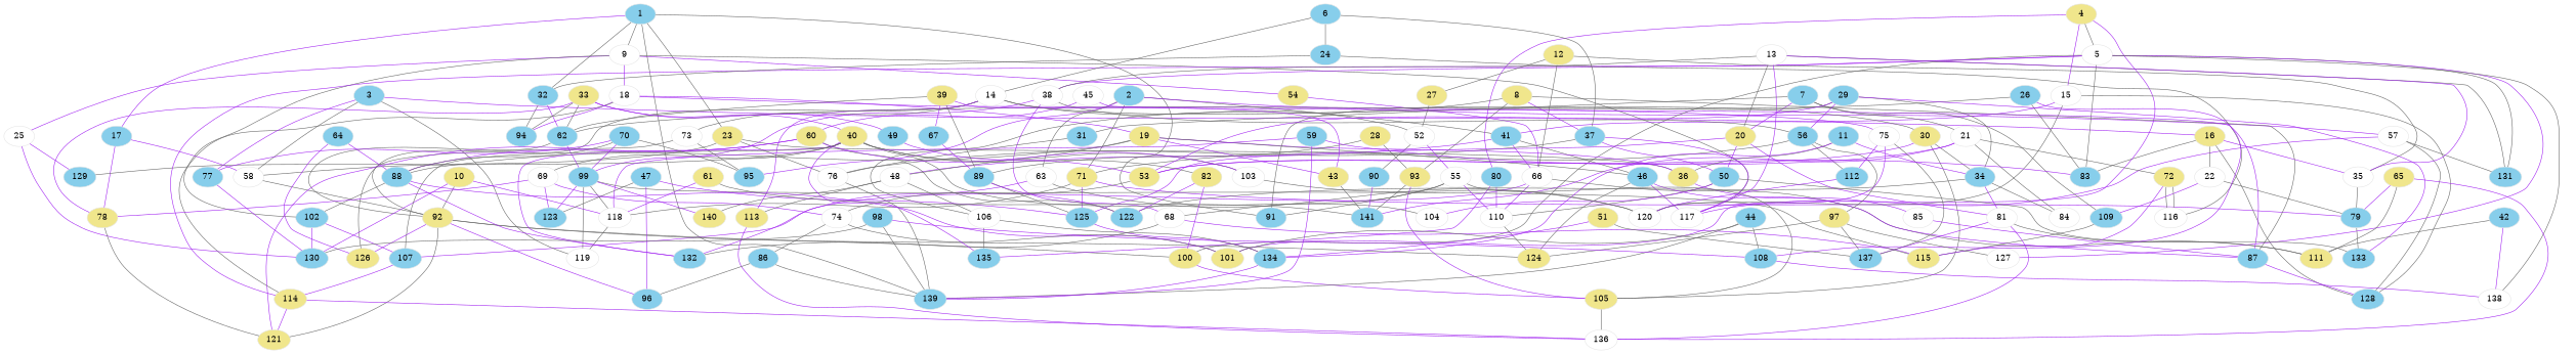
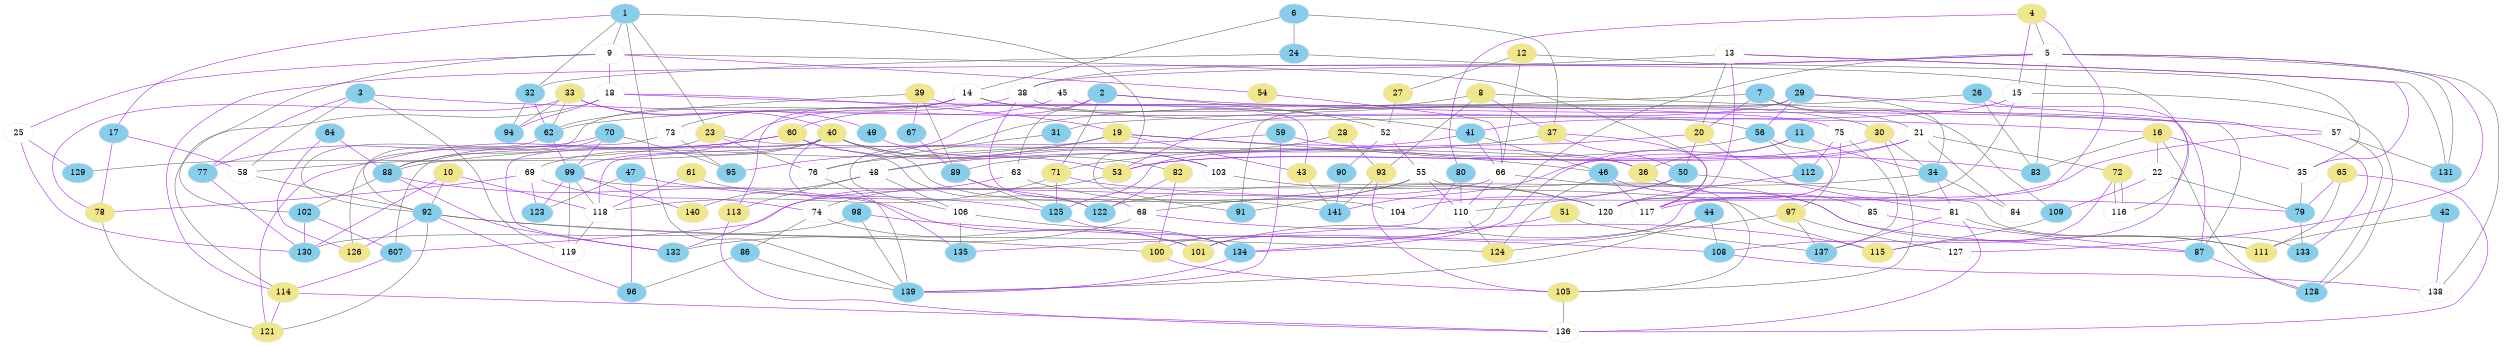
  graph {
    node [color=gray90 fillcolor=skyblue style=filled]
    edge [color=gray40]
    9 [fillcolor=white]
    1
    17
    23 [fillcolor=khaki]
    32
    91
    139
    18 [fillcolor=white]
    25 [fillcolor=white]
    54 [fillcolor=khaki]
    102
    120 [fillcolor=white]
    58 [fillcolor=white]
    78 [fillcolor=khaki]
    36 [fillcolor=khaki]
    76 [fillcolor=white]
    129
    94
    62
    2
    41
    57 [fillcolor=white]
    63 [fillcolor=white]
    71 [fillcolor=khaki]
    95
    66 [fillcolor=white]
    46
    48 [fillcolor=white]
    131
    117 [fillcolor=white]
    128
    132
    118 [fillcolor=white]
    125
    79
    16 [fillcolor=khaki]
    3
    77
    119 [fillcolor=white]
    83
    35 [fillcolor=white]
    22 [fillcolor=white]
-   92 [fillcolor=khaki]
+   92
    130
    4 [fillcolor=khaki]
    5 [fillcolor=white]
    15 [fillcolor=white]
    80
    101 [fillcolor=khaki]
    38 [fillcolor=white]
    100 [fillcolor=khaki]
    114 [fillcolor=khaki]
    127 [fillcolor=white]
    138 [fillcolor=white]
    135
    110 [fillcolor=white]
    56
    68 [fillcolor=white]
    99
    105 [fillcolor=khaki]
    121 [fillcolor=khaki]
    136 [fillcolor=white]
    14 [fillcolor=white]
    6
    24
-   37
+   37 [fillcolor=khaki]
    30 [fillcolor=khaki]
    52 [fillcolor=white]
    73 [fillcolor=white]
    113 [fillcolor=khaki]
    116 [fillcolor=white]
    50
    20 [fillcolor=khaki]
    7
    21 [fillcolor=white]
    31
    109
    81 [fillcolor=white]
    53 [fillcolor=khaki]
    72 [fillcolor=khaki]
    84 [fillcolor=white]
    141
    115 [fillcolor=khaki]
    8 [fillcolor=khaki]
    87
    93 [fillcolor=khaki]
    106 [fillcolor=white]
    134
    19 [fillcolor=khaki]
    75 [fillcolor=white]
-   107
+   107 [label=607]
    10 [fillcolor=khaki]
    124 [fillcolor=khaki]
    96
    126 [fillcolor=khaki]
    11
    34
    122
    85 [fillcolor=white]
    12 [fillcolor=khaki]
    27 [fillcolor=khaki]
    111 [fillcolor=khaki]
    13 [fillcolor=white]
    55 [fillcolor=white]
    90
    43 [fillcolor=khaki]
    88
    137
    112
    140 [fillcolor=khaki]
    133
    104 [fillcolor=white]
    74 [fillcolor=white]
    26
    108
    28 [fillcolor=khaki]
    89
    29
    97 [fillcolor=khaki]
    33 [fillcolor=khaki]
    40 [fillcolor=khaki]
    49
    69 [fillcolor=white]
    82 [fillcolor=khaki]
    103 [fillcolor=white]
    123
    39 [fillcolor=khaki]
    67
    42
    44
    45 [fillcolor=white]
    60 [fillcolor=khaki]
    47
    51 [fillcolor=khaki]
    86
    59
    61 [fillcolor=khaki]
    64
    65 [fillcolor=khaki]
    70
    98
    9 -- 18 [color=purple]
    9 -- 25 [color=purple]
    9 -- 54 [color=purple]
    9 -- 102
    9 -- 120
    1 -- 9
    1 -- 17 [color=purple]
    1 -- 23
    1 -- 32
    1 -- 91
    1 -- 139
    17 -- 58 [color=purple]
    17 -- 78 [color=purple]
    23 -- 36
    23 -- 76
    23 -- 129
    32 -- 94
    32 -- 62 [color=purple]
    18 -- 94 [color=purple]
    18 -- 114
    18 -- 19 [color=purple]
    18 -- 75 [color=purple]
    25 -- 129 [color=purple]
    25 -- 130 [color=purple]
    54 -- 66 [color=purple]
    102 -- 130 [color=purple]
    102 -- 107 [color=purple]
    58 -- 92
    78 -- 121
    36 -- 85 [color=purple]
    76 -- 139
    62 -- 92
    62 -- 99 [color=purple]
    2 -- 41
    2 -- 57 [color=purple]
    2 -- 63
    2 -- 71
    2 -- 95 [color=purple]
    41 -- 66 [color=purple]
    41 -- 46
    41 -- 48 [color=purple]
    57 -- 131
    57 -- 117 [color=purple]
    57 -- 128
    63 -- 120
    63 -- 132 [color=purple]
    71 -- 118
    71 -- 125 [color=purple]
    71 -- 79 [color=purple]
    66 -- 110 [color=purple]
    66 -- 107 [color=purple]
    66 -- 111
    46 -- 117 [color=purple]
    46 -- 87 [color=purple]
    46 -- 124
    48 -- 113
    48 -- 106
    48 -- 140
    118 -- 119
    125 -- 134 [color=purple]
    79 -- 133
    16 -- 128
    16 -- 83
    16 -- 35 [color=purple]
    16 -- 22
    3 -- 58
    3 -- 16 [color=purple]
    3 -- 77 [color=purple]
    3 -- 119
    77 -- 130 [color=purple]
    35 -- 79
    22 -- 79
    22 -- 109 [color=purple]
    92 -- 100
    92 -- 121
    92 -- 124
    92 -- 96 [color=purple]
    92 -- 126 [color=purple]
    4 -- 5
    4 -- 15 [color=purple]
    4 -- 80 [color=purple]
    4 -- 101 [color=purple]
    5 -- 131
    5 -- 83
    5 -- 38 [color=purple]
    5 -- 100
    5 -- 114 [color=purple]
    5 -- 127 [color=purple]
    5 -- 138
    15 -- 120
    15 -- 41 [color=purple]
    15 -- 128
    80 -- 135 [color=purple]
    80 -- 110 [color=purple]
    38 -- 56
    38 -- 68 [color=purple]
    38 -- 99 [color=purple]
    100 -- 105 [color=purple]
    114 -- 121 [color=purple]
    114 -- 136 [color=purple]
    110 -- 124
    56 -- 71
    56 -- 112
    56 -- 97
    68 -- 132
    68 -- 115 [color=purple]
    99 -- 118
    99 -- 119
    99 -- 115
    99 -- 140 [color=purple]
    99 -- 123 [color=purple]
    105 -- 136
    14 -- 92
    14 -- 30
    14 -- 52
    14 -- 73
    14 -- 113 [color=purple]
    6 -- 14
    6 -- 24
    6 -- 37
    24 -- 32
    24 -- 116
    37 -- 76
    37 -- 117 [color=purple]
    37 -- 50 [color=purple]
    30 -- 105
    30 -- 53 [color=purple]
    30 -- 34
    52 -- 55 [color=purple]
    52 -- 90
    73 -- 95
    73 -- 126
    113 -- 136 [color=purple]
    50 -- 110
    50 -- 133
    50 -- 104 [color=purple]
    20 -- 125 [color=purple]
    20 -- 50 [color=purple]
    20 -- 81 [color=purple]
    7 -- 20 [color=purple]
    7 -- 21
    7 -- 31
    7 -- 109
    21 -- 53 [color=purple]
    21 -- 72
    21 -- 84
    21 -- 141 [color=purple]
    31 -- 76
    109 -- 115
    81 -- 136 [color=purple]
    81 -- 111
    81 -- 137 [color=purple]
    53 -- 74
    72 -- 116
    72 -- 116
    72 -- 115 [color=purple]
    8 -- 37 [color=purple]
    8 -- 87
    8 -- 93
    8 -- 106
    87 -- 128 [color=purple]
    93 -- 105 [color=purple]
    93 -- 141
    106 -- 135
    106 -- 134
    134 -- 139 [color=purple]
    19 -- 36 [color=purple]
    19 -- 46
    19 -- 48
    19 -- 43 [color=purple]
    19 -- 88
    75 -- 117 [color=purple]
    75 -- 137
    75 -- 112 [color=purple]
    107 -- 114 [color=purple]
    10 -- 118 [color=purple]
    10 -- 92
    10 -- 130 [color=purple]
    11 -- 36
    11 -- 134 [color=purple]
    11 -- 34 [color=purple]
    34 -- 81 [color=purple]
    34 -- 84
    34 -- 122
    85 -- 87 [color=purple]
    12 -- 66
    12 -- 35
    12 -- 27
    27 -- 52
    13 -- 131
    13 -- 117 [color=purple]
    13 -- 35 [color=purple]
    13 -- 38
    13 -- 20
    55 -- 91
    55 -- 110 [color=purple]
    55 -- 68
    55 -- 105
    90 -- 141 [color=purple]
    43 -- 141
    88 -- 102
    88 -- 132 [color=purple]
    88 -- 101 [color=purple]
    112 -- 120 [color=purple]
    74 -- 101
    74 -- 86
    26 -- 62
    26 -- 83
    26 -- 108 [color=purple]
    108 -- 138 [color=purple]
    28 -- 93
    28 -- 89
    89 -- 125
    89 -- 122 [color=purple]
    29 -- 91
    29 -- 56 [color=purple]
    29 -- 53 [color=purple]
    29 -- 34
    29 -- 133 [color=purple]
    97 -- 127
    97 -- 124
    97 -- 137
    33 -- 78 [color=purple]
    33 -- 94
    33 -- 62
    33 -- 40 [color=purple]
    33 -- 49 [color=purple]
    40 -- 58
    40 -- 132 [color=purple]
    40 -- 135 [color=purple]
    40 -- 107
    40 -- 104
    40 -- 69
    40 -- 82
    40 -- 103
    49 -- 53 [color=purple]
    69 -- 78 [color=purple]
    69 -- 74 [color=purple]
    69 -- 123 [color=purple]
    82 -- 100 [color=purple]
    82 -- 122 [color=purple]
    103 -- 120
    39 -- 62
    39 -- 43 [color=purple]
    39 -- 89
    39 -- 67 [color=purple]
    67 -- 89 [color=purple]
    42 -- 138 [color=purple]
    42 -- 111
    44 -- 139
    44 -- 101
    44 -- 108
    45 -- 87 [color=purple]
    45 -- 60 [color=purple]
    60 -- 121 [color=purple]
    60 -- 122
    60 -- 88 [color=purple]
    60 -- 103 [color=purple]
    47 -- 125 [color=purple]
    47 -- 96 [color=purple]
    47 -- 123
    51 -- 134 [color=purple]
    51 -- 137
    86 -- 139
    86 -- 96
    59 -- 139 [color=purple]
    59 -- 118 [color=purple]
    59 -- 83 [color=purple]
    61 -- 118 [color=purple]
    61 -- 141
    64 -- 126 [color=purple]
    64 -- 88 [color=purple]
    65 -- 79 [color=purple]
    65 -- 136 [color=purple]
    65 -- 111
    70 -- 95
    70 -- 77 [color=purple]
    70 -- 99 [color=purple]
    70 -- 88
    98 -- 139
    98 -- 130
    98 -- 108 [color=purple]
  }
